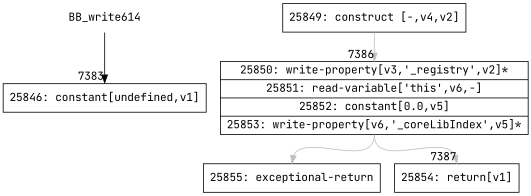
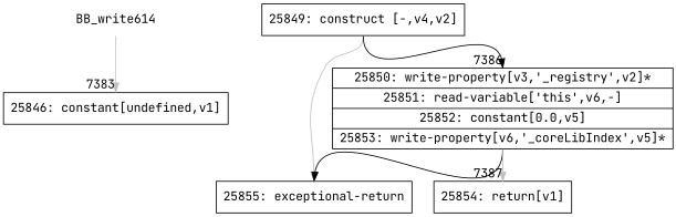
  digraph {
    fontname="JetBrains Mono"
    rankdir=TD
    node [fontname="JetBrains Mono" shape=record]
    edge [fontname="JetBrains Mono" headport=n tailport=s color=gray]
    n1 [label=BB_write614 shape=none]
    n2 [label="{25846: constant[undefined,v1]}"]
    n3 [label="{25849: construct [-,v4,v2]}"]
    n4 [label="{25855: exceptional-return}"]
    n5 [label="{25850: write-property[v3,'_registry',v2]*|25851: read-variable['this',v6,-]|25852: constant[0.0,v5]|25853: write-property[v6,'_coreLibIndex',v5]*}"]
    n6 [label="{25854: return[v1]}"]
-   n1 -> n2 [headlabel="    7383" color=""]
-   n3 -> n5 [headlabel="      7386"]
-   n5 -> n4
+   n1 -> n2 [headlabel="    7383"]
+   n3 -> n4
+   n3 -> n5 [headlabel="      7386" color=""]
+   n5 -> n4 [color=black]
    n5 -> n6 [headlabel="      7387"]
  }
